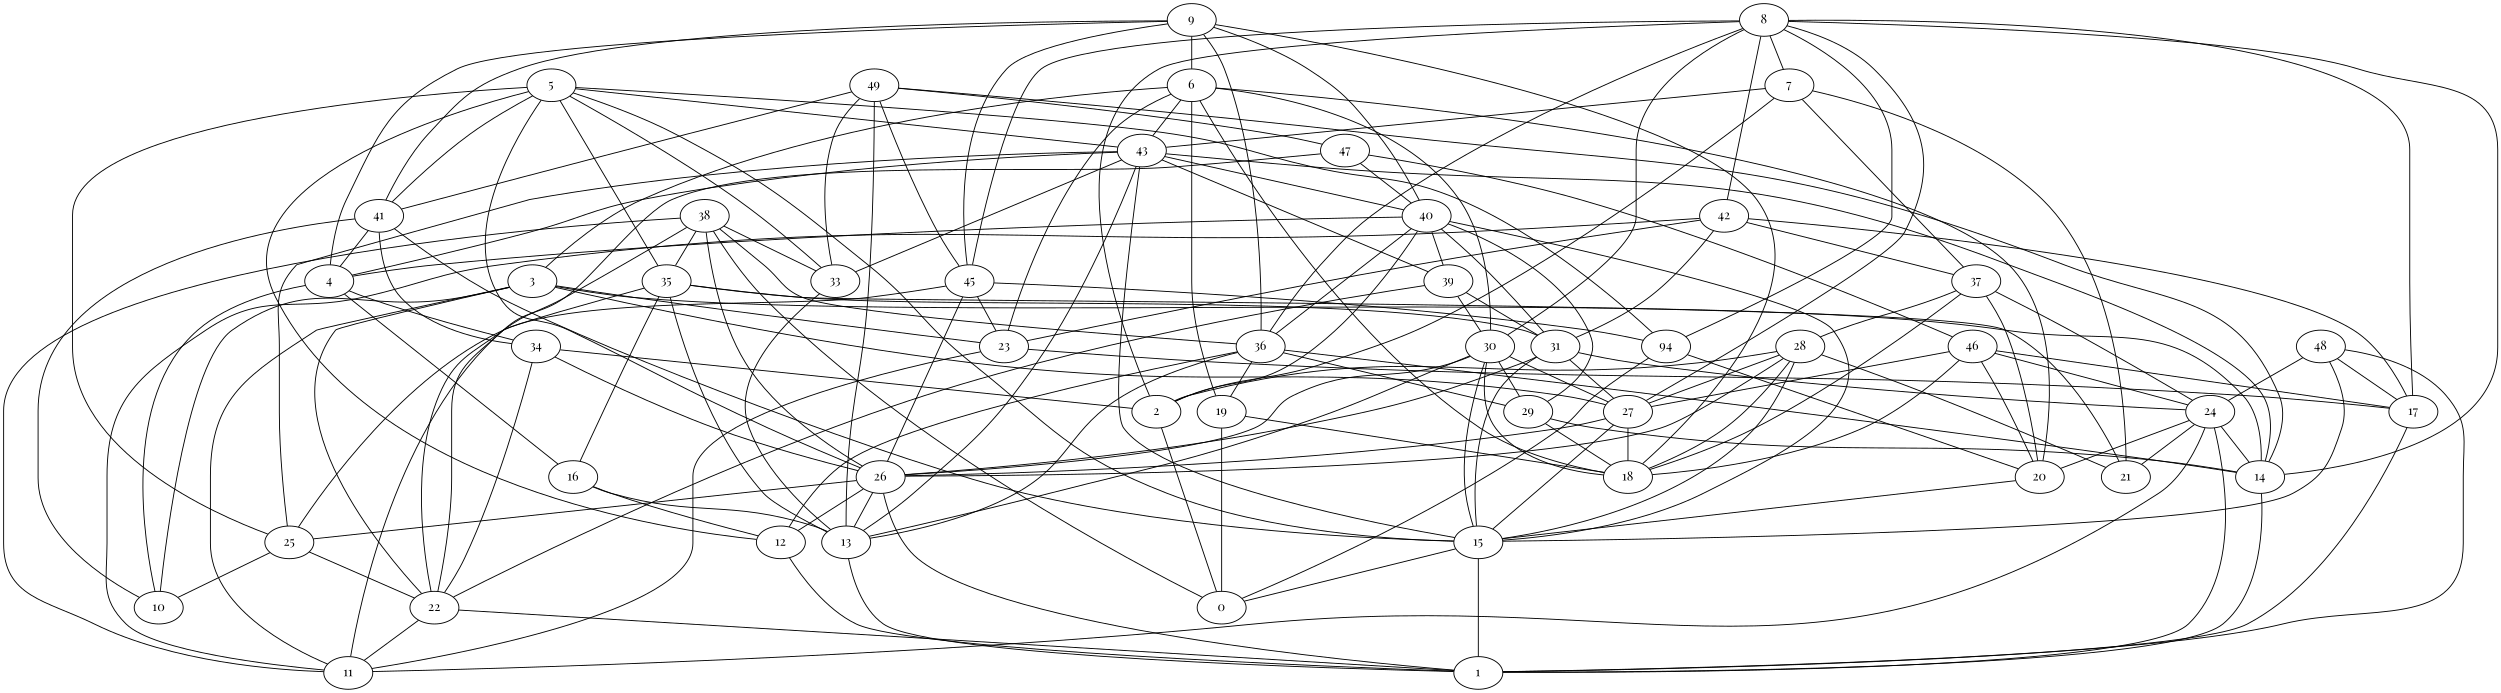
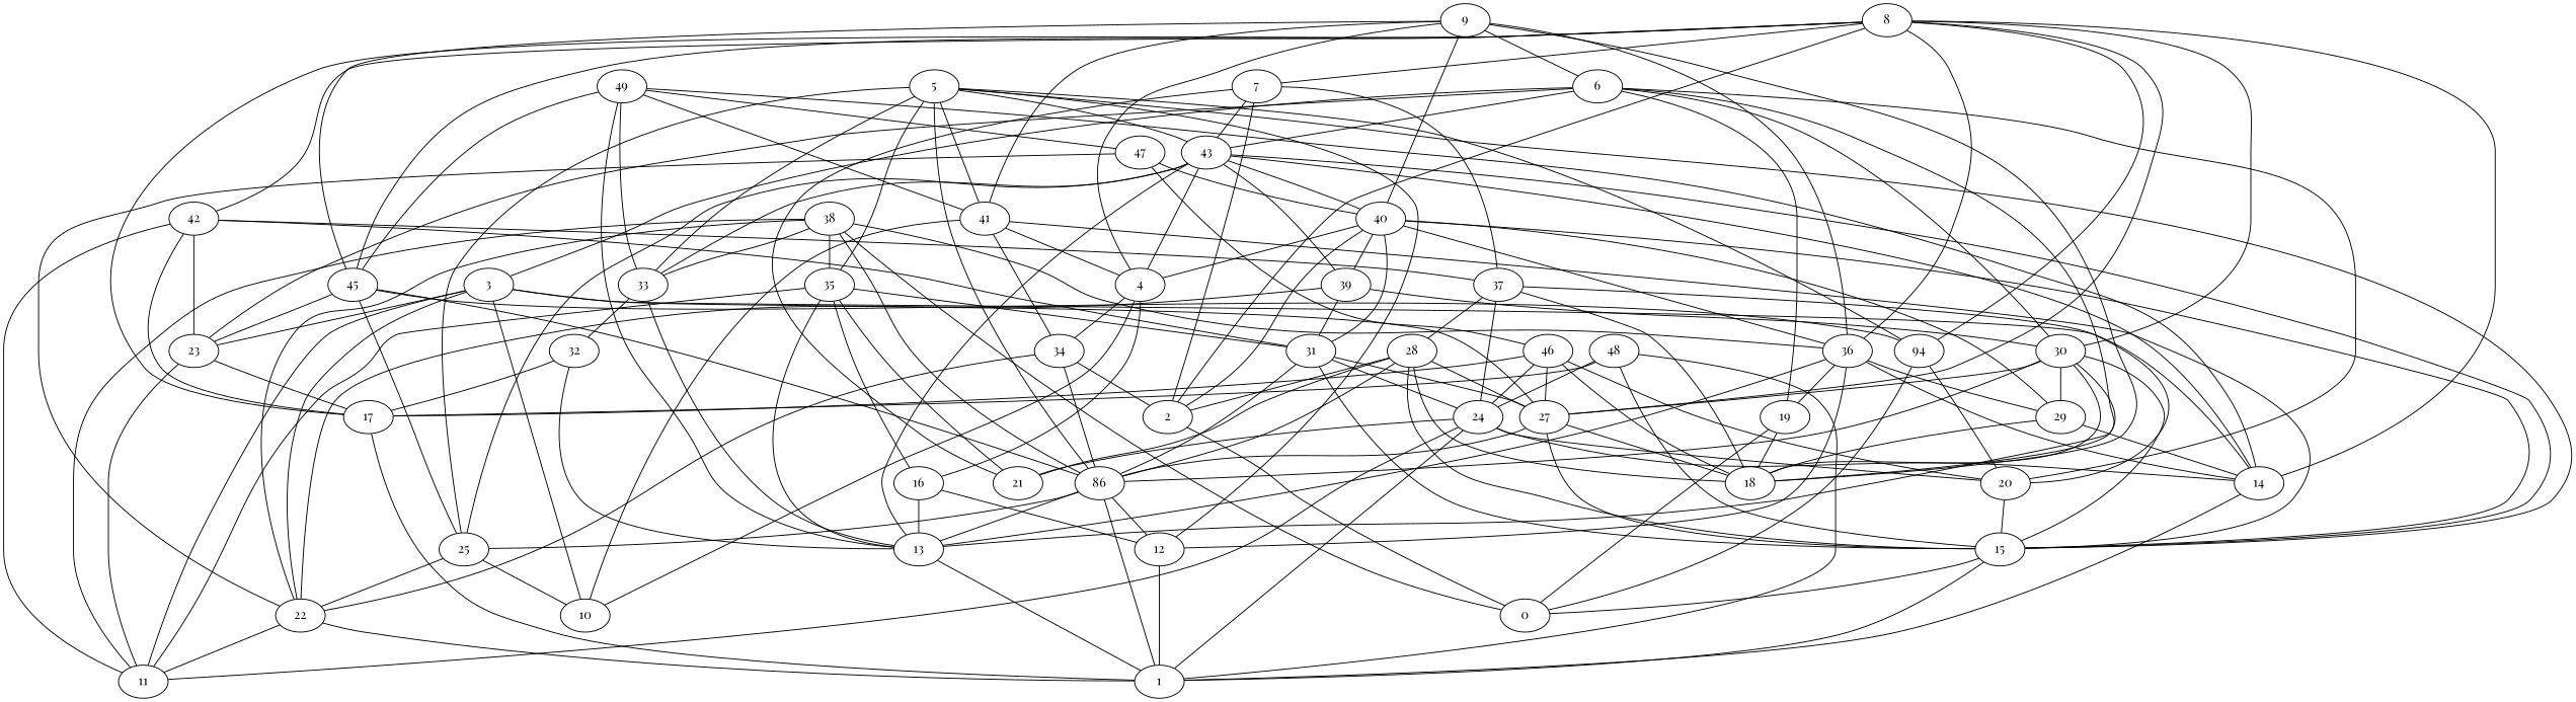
  digraph {
    fontname="Playfair Display"
    node [fontname="Playfair Display"]
    edge [color=black dir=none fontname="Playfair Display"]
    33
+   32
    13
    17
    34
    2
    22
-   26
+   26 [label=86]
    0
    36
    12
    29
    14
    19
    1
    18
    38
    35
    11
    31
    16
    21
    48
    15
    24
    37
    20
    28
    8
    7
    49
    30
    27
    n34 [label=94]
    45
    42
    43
    41
    47
    25
    23
    4
    10
    9
    40
    6
    39
    5
    3
    46
    subgraph sub_1 {
      33
+     32
      13
      17
      34
      2
      22
      26
      0
      36
      12
      29
      14
      19
      1
      18
      38
      35
      11
      31
      16
      21
      48
      15
      24
      37
      20
      28
      8
      7
      49
      30
      27
      n34
      45
      42
      43
      41
      47
      25
      23
      4
      10
      9
      40
      6
      39
      5
      3
      46
    }
+   33 -> 32
    33 -> 13
+   32 -> 13
+   32 -> 17
    13 -> 1
    17 -> 1
    34 -> 2
    34 -> 22
    34 -> 26
    2 -> 0
    22 -> 1
    22 -> 11
    26 -> 13
    26 -> 12
    26 -> 1
    26 -> 25
    36 -> 13
    36 -> 12
    36 -> 29
    36 -> 14
    36 -> 19
    12 -> 1
    29 -> 14
    29 -> 18
    14 -> 1
    19 -> 0
    19 -> 18
    38 -> 33
    38 -> 22
    38 -> 26
    38 -> 0
    38 -> 36
    38 -> 35
    38 -> 11
    35 -> 13
    35 -> 11
    35 -> 31
    35 -> 16
    35 -> 21
    31 -> 26
    31 -> 15
    31 -> 24
    31 -> 27
    16 -> 13
    16 -> 12
    48 -> 17
    48 -> 1
    48 -> 15
    48 -> 24
    15 -> 0
    15 -> 1
    24 -> 14
    24 -> 1
    24 -> 11
    24 -> 21
    24 -> 20
    37 -> 18
    37 -> 24
    37 -> 20
    37 -> 28
    20 -> 15
    28 -> 2
    28 -> 26
    28 -> 18
    28 -> 21
    28 -> 15
    28 -> 27
    8 -> 17
    8 -> 2
    8 -> 36
    8 -> 14
    8 -> 7
    8 -> 30
    8 -> 27
    8 -> n34
    8 -> 45
    8 -> 42
    7 -> 2
    7 -> 21
    7 -> 37
    7 -> 43
    49 -> 33
    49 -> 13
    49 -> 14
    49 -> 45
    49 -> 41
    49 -> 47
    30 -> 13
    30 -> 26
    30 -> 29
    30 -> 18
    30 -> 15
    30 -> 27
    27 -> 26
    27 -> 18
    27 -> 15
    n34 -> 0
    n34 -> 20
    45 -> 26
    45 -> n34
    45 -> 25
    45 -> 23
    42 -> 17
    42 -> 11
    42 -> 31
    42 -> 37
    42 -> 23
    43 -> 33
    43 -> 13
    43 -> 14
    43 -> 15
    43 -> 25
    43 -> 4
    43 -> 40
    43 -> 39
    41 -> 34
    41 -> 15
    41 -> 4
    41 -> 10
    47 -> 22
    47 -> 40
    47 -> 46
    25 -> 22
    25 -> 10
    23 -> 17
    23 -> 11
    4 -> 34
    4 -> 16
    4 -> 10
    9 -> 36
    9 -> 18
    9 -> 45
    9 -> 41
    9 -> 4
    9 -> 40
    9 -> 6
    40 -> 2
    40 -> 36
    40 -> 29
    40 -> 31
    40 -> 15
    40 -> 4
    40 -> 39
    6 -> 19
    6 -> 18
    6 -> 20
    6 -> 30
    6 -> 43
    6 -> 23
    6 -> 3
    39 -> 22
    39 -> 31
    39 -> 30
    5 -> 33
    5 -> 26
    5 -> 12
    5 -> 35
    5 -> 15
    5 -> n34
    5 -> 43
    5 -> 41
    5 -> 25
    3 -> 22
    3 -> 14
    3 -> 11
    3 -> 27
    3 -> 23
    3 -> 10
    46 -> 17
    46 -> 18
    46 -> 24
    46 -> 20
    46 -> 27
  }
